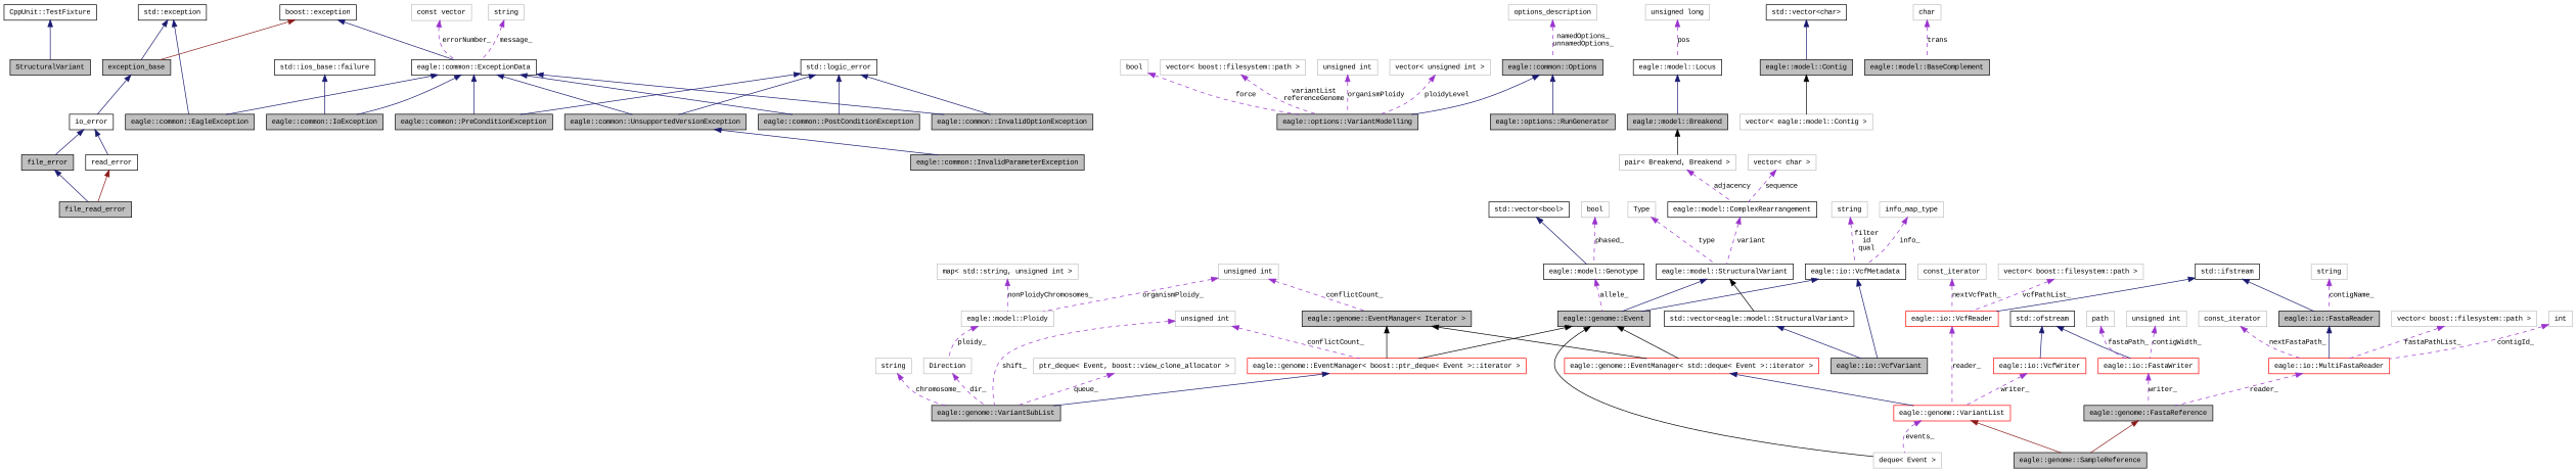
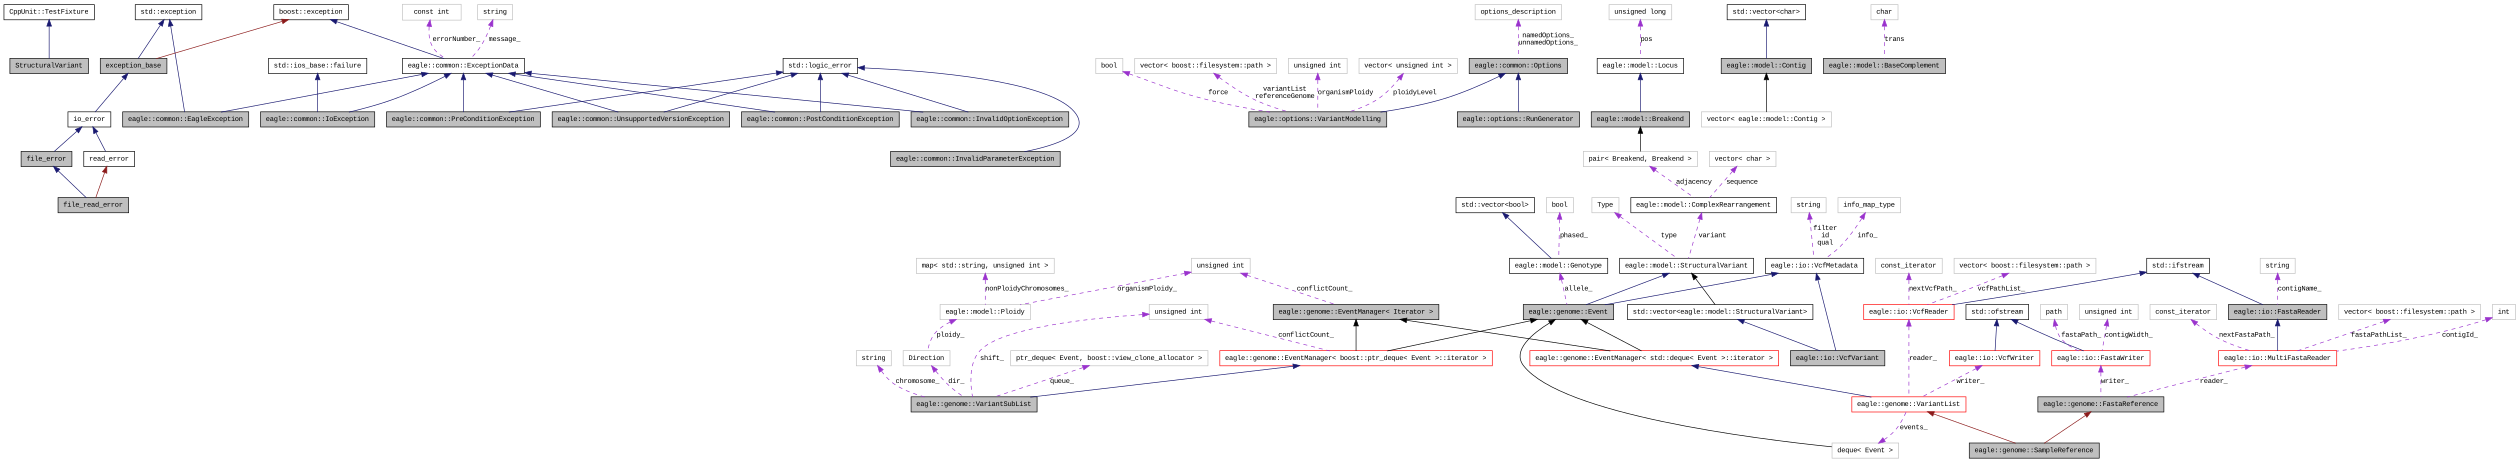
  strict digraph {
    fontname="Liberation Mono"
    node [color=black fontname="Liberation Mono" fontsize=10 shape=record]
    edge [color=darkorchid3 dir=back fontname="Liberation Mono" fontsize=10 labelfontname="FreeSans.ttf" labelfontsize=10 style=solid]
    n1 [fillcolor=grey75 fontcolor=black height=0.30556 label=StructuralVariant style=filled width=1.2083]
    n2 [height=0.30556 label="CppUnit::TestFixture" width=1.5278]
    n3 [fillcolor=grey75 fontcolor=black height=0.30556 label="eagle::common::EagleException" style=filled width=2.4167]
    n4 [height=0.30556 label="std::exception" width=1.1667]
    n5 [fillcolor=grey75 fontcolor=black height=0.30556 label=exception_base style=filled width=1.2778]
    n6 [height=0.30556 label=io_error width=0.73611]
    n7 [height=0.30556 label="eagle::common::ExceptionData" width=2.375]
    n8 [fillcolor=grey75 fontcolor=black height=0.30556 label="eagle::common::InvalidOptionException" style=filled width=2.9167]
    n9 [fillcolor=grey75 fontcolor=black height=0.30556 label="eagle::common::InvalidParameterException" style=filled width=3.1667]
    n10 [fillcolor=grey75 fontcolor=black height=0.30556 label="eagle::common::IoException" style=filled width=2.1667]
    n11 [fillcolor=grey75 fontcolor=black height=0.30556 label="eagle::common::PostConditionException" style=filled width=2.9306]
    n12 [fillcolor=grey75 fontcolor=black height=0.30556 label="eagle::common::PreConditionException" style=filled width=2.8889]
    n13 [fillcolor=grey75 fontcolor=black height=0.30556 label="eagle::common::UnsupportedVersionException" style=filled width=3.3889]
    n14 [height=0.30556 label="boost::exception" width=1.3472]
-   n15 [color=grey75 height=0.30556 label="const vector" width=0.77778]
+   n15 [color=grey75 height=0.30556 label="const int" width=0.77778]
    n16 [color=grey75 height=0.30556 label=string width=0.59722]
    n17 [height=0.30556 label="std::logic_error" width=1.2361]
    n18 [height=0.30556 label="std::ios_base::failure" width=1.6389]
    n19 [fillcolor=grey75 fontcolor=black height=0.30556 label=file_error style=filled width=0.81944]
    n20 [height=0.30556 label=read_error width=0.91667]
    n21 [fillcolor=grey75 fontcolor=black height=0.30556 label=file_read_error style=filled width=1.1944]
    n22 [fillcolor=grey75 fontcolor=black height=0.30556 label="eagle::common::Options" style=filled width=1.9167]
    n23 [fillcolor=grey75 fontcolor=black height=0.30556 label="eagle::options::RunGenerator" style=filled width=2.2083]
    n24 [fillcolor=grey75 fontcolor=black height=0.30556 label="eagle::options::VariantModelling" style=filled width=2.3472]
    n25 [color=grey75 height=0.30556 label=options_description width=1.5]
    n26 [color=grey75 height=0.30556 label=bool width=0.5]
    n27 [color=grey75 height=0.30556 label="vector\< boost::filesystem::path \>" width=2.5]
    n28 [color=grey75 height=0.30556 label="unsigned int" width=1.0278]
    n29 [color=grey75 height=0.30556 label="vector\< unsigned int \>" width=1.75]
    n30 [fillcolor=grey75 fontcolor=black height=0.30556 label="eagle::genome::EventManager\< Iterator \>" style=filled width=3.0694]
    n31 [color=red height=0.30556 label="eagle::genome::EventManager\< std::deque\< Event \>::iterator \>" width=4.5556]
    n32 [color=red height=0.30556 label="eagle::genome::EventManager\< boost::ptr_deque\< Event \>::iterator \>" width=4.9722]
    n33 [color=red height=0.30556 label="eagle::genome::VariantList" width=2.0278]
    n34 [fillcolor=grey75 fontcolor=black height=0.30556 label="eagle::genome::VariantSubList" style=filled width=2.2778]
    n35 [color=grey75 height=0.30556 label="unsigned int" width=1.0278]
    n36 [color=grey75 height=0.30556 label="eagle::model::Ploidy" width=1.5972]
    n37 [color=grey75 height=0.30556 label="map\< std::string, unsigned int \>" width=2.375]
    n38 [fillcolor=grey75 fontcolor=black height=0.30556 label="eagle::genome::Event" style=filled width=1.7361]
    n39 [color=grey75 height=0.30556 label="deque\< Event \>" width=1.3194]
    n40 [height=0.30556 label="eagle::model::StructuralVariant" width=2.3056]
    n41 [height=0.30556 label="std::vector\<eagle::model::StructuralVariant\>" width=3.25]
    n42 [fillcolor=grey75 fontcolor=black height=0.30556 label="eagle::io::VcfVariant" style=filled width=1.5972]
    n43 [color=grey75 height=0.30556 label=Type width=0.52778]
    n44 [height=0.30556 label="eagle::model::ComplexRearrangement" width=2.8611]
    n45 [color=grey75 height=0.30556 label="pair\< Breakend, Breakend \>" width=2.0972]
    n46 [color=grey75 height=0.30556 label="vector\< char \>" width=1.25]
    n47 [height=0.30556 label="eagle::io::VcfMetadata" width=1.75]
    n48 [color=grey75 height=0.30556 label=string width=0.59722]
    n49 [color=grey75 height=0.30556 label=info_map_type width=1.2083]
    n50 [height=0.30556 label="eagle::model::Genotype" width=1.8611]
    n51 [height=0.30556 label="std::vector\<bool\>" width=1.4444]
    n52 [color=grey75 height=0.30556 label=bool width=0.5]
    n53 [fillcolor=grey75 fontcolor=black height=0.30556 label="eagle::genome::FastaReference" style=filled width=2.3889]
    n54 [fillcolor=grey75 fontcolor=black height=0.30556 label="eagle::genome::SampleReference" style=filled width=2.5556]
    n55 [color=grey75 height=0.30556 label="vector\< eagle::model::Contig \>" width=2.3611]
    n56 [color=red height=0.30556 label="eagle::io::FastaWriter" width=1.6389]
    n57 [color=red height=0.30556 label="eagle::io::MultiFastaReader" width=2.0278]
    n58 [color=red height=0.30556 label="eagle::io::VcfReader" width=1.625]
    n59 [color=red height=0.30556 label="eagle::io::VcfWriter" width=1.5278]
    n60 [color=grey75 height=0.30556 label="unsigned int" width=1.0278]
    n61 [color=grey75 height=0.30556 label=string width=0.59722]
    n62 [color=grey75 height=0.30556 label=Direction width=0.81944]
    n63 [color=grey75 height=0.30556 label="ptr_deque\< Event, boost::view_clone_allocator \>" width=3.5]
    n64 [fillcolor=grey75 fontcolor=black height=0.30556 label="eagle::io::FastaReader" style=filled width=1.7361]
    n65 [height=0.30556 label="std::ifstream" width=1.0833]
    n66 [color=grey75 height=0.30556 label=string width=0.59722]
    n67 [height=0.30556 label="std::ofstream" width=1.1389]
    n68 [color=grey75 height=0.30556 label=path width=0.52778]
    n69 [color=grey75 height=0.30556 label="unsigned int" width=1.0278]
    n70 [color=grey75 height=0.30556 label="vector\< boost::filesystem::path \>" width=2.5]
    n71 [color=grey75 height=0.30556 label=int width=0.375]
    n72 [color=grey75 height=0.30556 label=const_iterator width=1.1389]
    n73 [color=grey75 height=0.30556 label="vector\< boost::filesystem::path \>" width=2.5]
    n74 [color=grey75 height=0.30556 label=const_iterator width=1.1389]
    n75 [fillcolor=grey75 fontcolor=black height=0.30556 label="eagle::model::Breakend" style=filled width=1.8333]
    n76 [height=0.30556 label="eagle::model::Locus" width=1.5972]
    n77 [color=grey75 height=0.30556 label="unsigned long" width=1.1389]
    n78 [fillcolor=grey75 fontcolor=black height=0.30556 label="eagle::model::Contig" style=filled width=1.6389]
    n79 [height=0.30556 label="std::vector\<char\>" width=1.4583]
    n80 [fillcolor=grey75 fontcolor=black height=0.30556 label="eagle::model::BaseComplement" style=filled width=2.3889]
    n81 [color=grey75 height=0.30556 label=char width=0.52778]
    subgraph sub_1 {
      n1
      n2
    }
    subgraph sub_2 {
      n3
      n4
      n5
      n6
      n7
      n8
      n9
      n10
      n11
      n12
      n13
      n14
      n15
      n16
      n17
      n18
      n19
      n20
      n21
    }
    subgraph sub_3 {
      n22
      n23
      n24
      n25
      n26
      n27
      n28
      n29
    }
    subgraph sub_4 {
      n30
      n31
      n32
      n33
      n34
      n35
      n36
      n37
      n38
      n39
      n40
      n41
      n42
      n43
      n44
      n45
      n46
      n47
      n48
      n49
      n50
      n51
      n52
      n53
      n54
      n55
      n56
      n57
      n58
      n59
      n60
      n61
      n62
      n63
      n64
      n65
      n66
      n67
      n68
      n69
      n70
      n71
      n72
      n73
      n74
      n75
      n76
      n77
      n78
      n79
    }
    subgraph sub_5 {
      n80
      n81
    }
    n2 -> n1 [color=midnightblue]
    n4 -> n3 [color=midnightblue]
    n4 -> n5 [color=midnightblue]
    n5 -> n6 [color=midnightblue]
    n6 -> n19 [color=midnightblue]
    n6 -> n20 [color=midnightblue]
    n7 -> n3 [color=midnightblue]
    n7 -> n8 [color=midnightblue]
    n7 -> n10 [color=midnightblue]
    n7 -> n11 [color=midnightblue]
    n7 -> n12 [color=midnightblue]
    n7 -> n13 [color=midnightblue]
    n14 -> n5 [color=firebrick4]
    n14 -> n7 [color=midnightblue]
    n15 -> n7 [label=errorNumber_ style=dashed]
    n16 -> n7 [label=message_ style=dashed]
    n17 -> n8 [color=midnightblue]
-   n13 -> n9 [color=midnightblue]
+   n17 -> n9 [color=midnightblue]
    n17 -> n11 [color=midnightblue]
    n17 -> n12 [color=midnightblue]
    n17 -> n13 [color=midnightblue]
    n18 -> n10 [color=midnightblue]
    n19 -> n21 [color=midnightblue]
    n20 -> n21 [color=firebrick4]
    n22 -> n23 [color=midnightblue]
    n22 -> n24 [color=midnightblue]
    n25 -> n22 [label="namedOptions_\nunnamedOptions_" style=dashed]
    n26 -> n24 [label=force style=dashed]
    n27 -> n24 [label="variantList\nreferenceGenome" style=dashed]
    n28 -> n24 [label=organismPloidy style=dashed]
    n29 -> n24 [label=ploidyLevel style=dashed]
    n30 -> n31 [color="" style=""]
    n30 -> n32 [color="" style=""]
    n31 -> n33 [color=midnightblue]
    n32 -> n34 [color=midnightblue]
    n33 -> n54 [color=firebrick4]
    n35 -> n30 [label=conflictCount_ style=dashed]
    n35 -> n36 [label=organismPloidy_ style=dashed]
    n36 -> n62 [label=ploidy_ style=dashed]
    n37 -> n36 [label=nonPloidyChromosomes_ style=dashed]
    n38 -> n31 [color="" style=""]
    n38 -> n32 [color="" style=""]
    n38 -> n39 [color="" style=""]
-   n33 -> n39 [label=events_ style=dashed]
+   n39 -> n33 [label=events_ style=dashed]
    n40 -> n38 [color=midnightblue]
    n40 -> n41 [color="" style=""]
    n41 -> n42 [color=midnightblue]
    n43 -> n40 [label=type style=dashed]
    n44 -> n40 [label=variant style=dashed]
    n45 -> n44 [label=adjacency style=dashed]
    n46 -> n44 [label=sequence style=dashed]
    n47 -> n38 [color=midnightblue]
    n47 -> n42 [color=midnightblue]
    n48 -> n47 [label="filter\nid\nqual" style=dashed]
    n49 -> n47 [label=info_ style=dashed]
    n50 -> n38 [label=allele_ style=dashed]
    n51 -> n50 [color=midnightblue]
    n52 -> n50 [label=phased_ style=dashed]
    n53 -> n54 [color=firebrick4]
    n56 -> n53 [label=writer_ style=dashed]
    n57 -> n53 [label=reader_ style=dashed]
    n58 -> n33 [label=reader_ style=dashed]
    n59 -> n33 [label=writer_ style=dashed]
    n60 -> n32 [label=conflictCount_ style=dashed]
    n60 -> n34 [label=shift_ style=dashed]
    n61 -> n34 [label=chromosome_ style=dashed]
    n62 -> n34 [label=dir_ style=dashed]
    n63 -> n34 [label=queue_ style=dashed]
    n64 -> n57 [color=midnightblue]
    n65 -> n58 [color=midnightblue]
    n65 -> n64 [color=midnightblue]
    n66 -> n64 [label=contigName_ style=dashed]
    n67 -> n56 [color=midnightblue]
    n67 -> n59 [color=midnightblue]
    n68 -> n56 [label=fastaPath_ style=dashed]
    n69 -> n56 [label=contigWidth_ style=dashed]
    n70 -> n57 [label=fastaPathList_ style=dashed]
    n71 -> n57 [label=contigId_ style=dashed]
    n72 -> n57 [label=nextFastaPath_ style=dashed]
    n73 -> n58 [label=vcfPathList_ style=dashed]
    n74 -> n58 [label=nextVcfPath_ style=dashed]
    n75 -> n45 [color="" style=""]
    n76 -> n75 [color=midnightblue]
    n77 -> n76 [label=pos style=dashed]
    n78 -> n55 [color="" style=""]
    n79 -> n78 [color=midnightblue]
    n81 -> n80 [label=trans style=dashed]
  }
